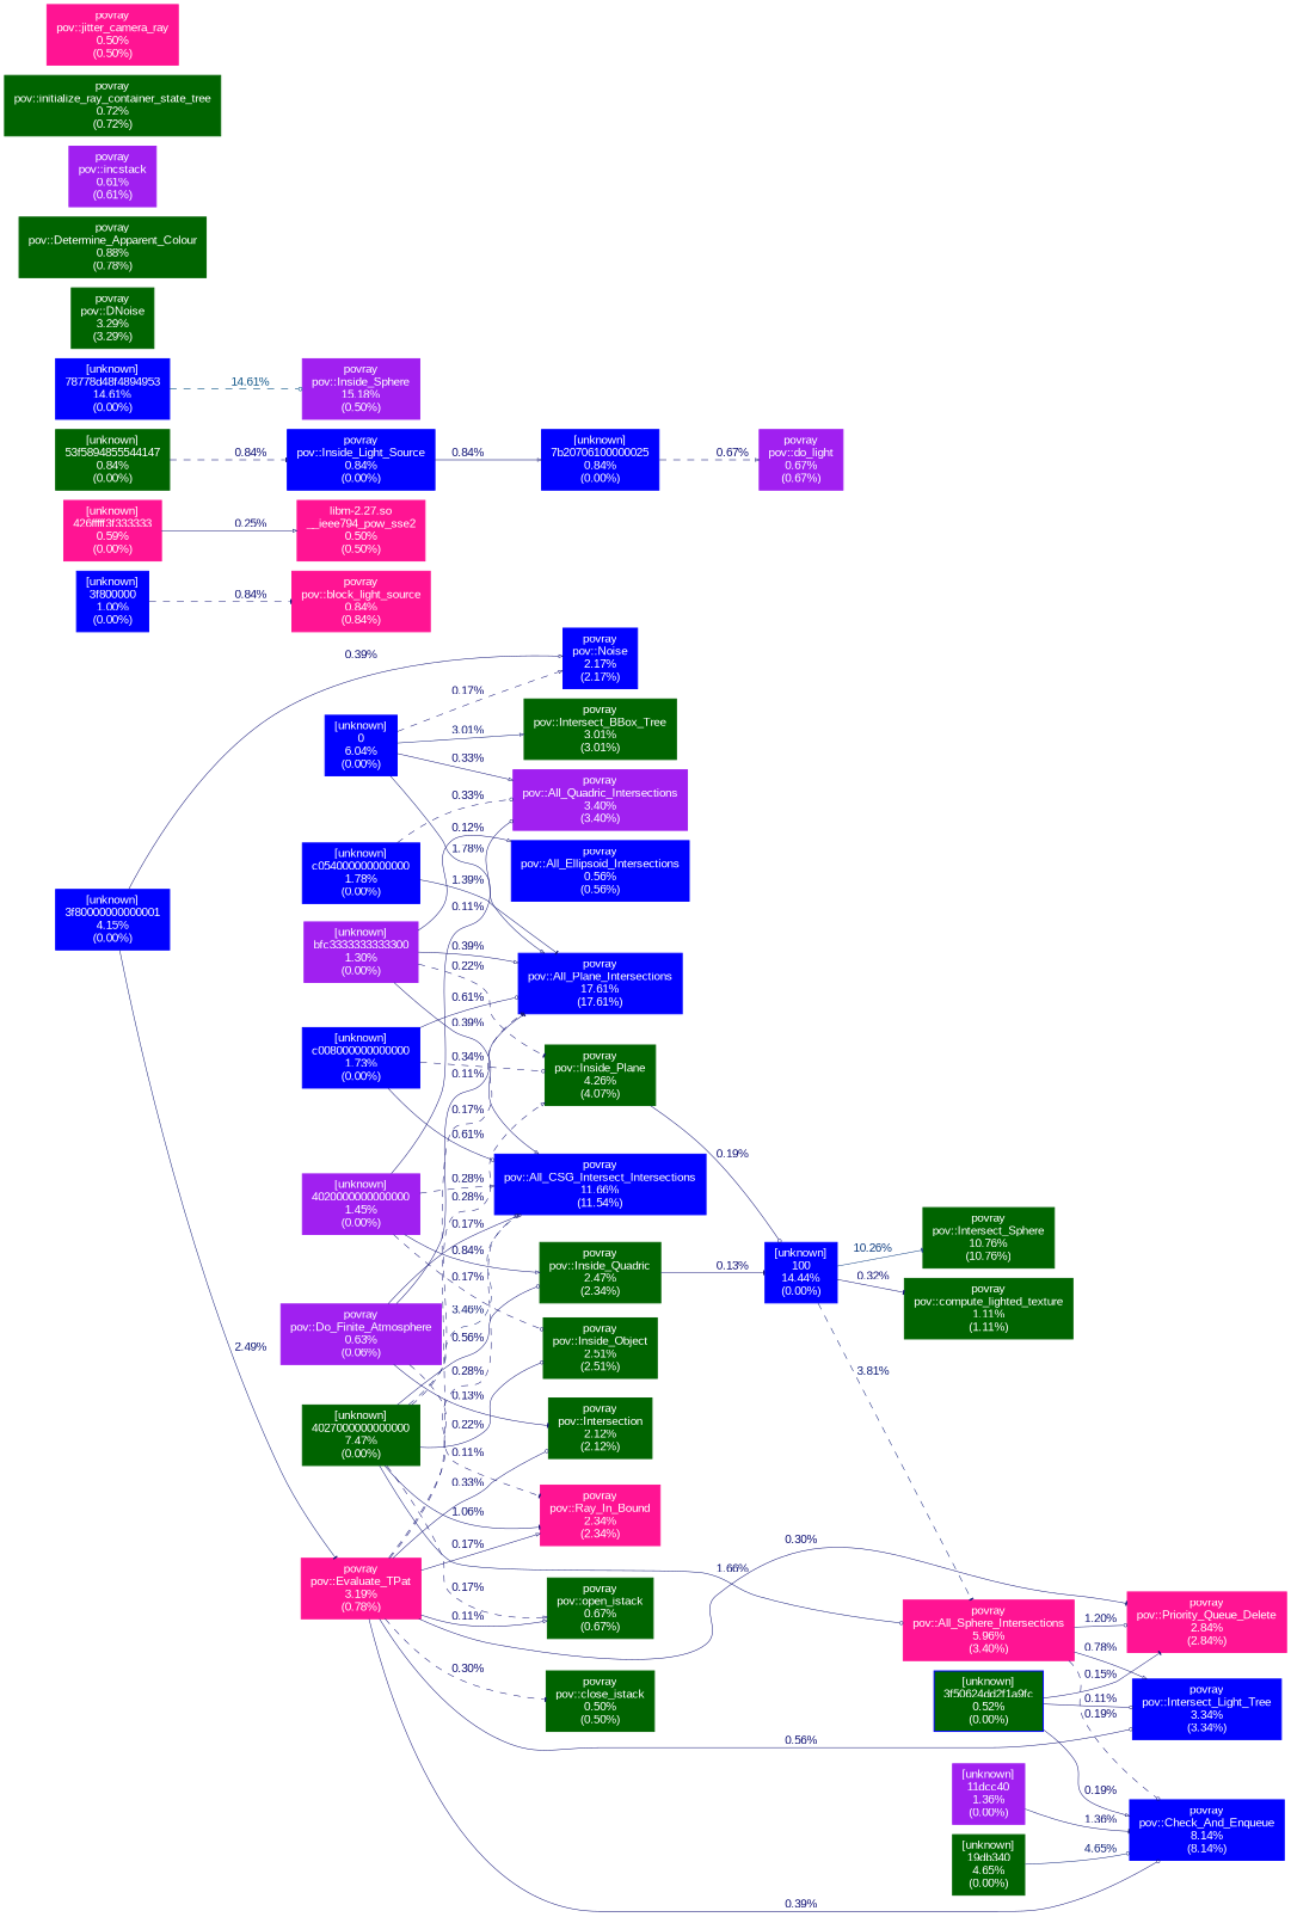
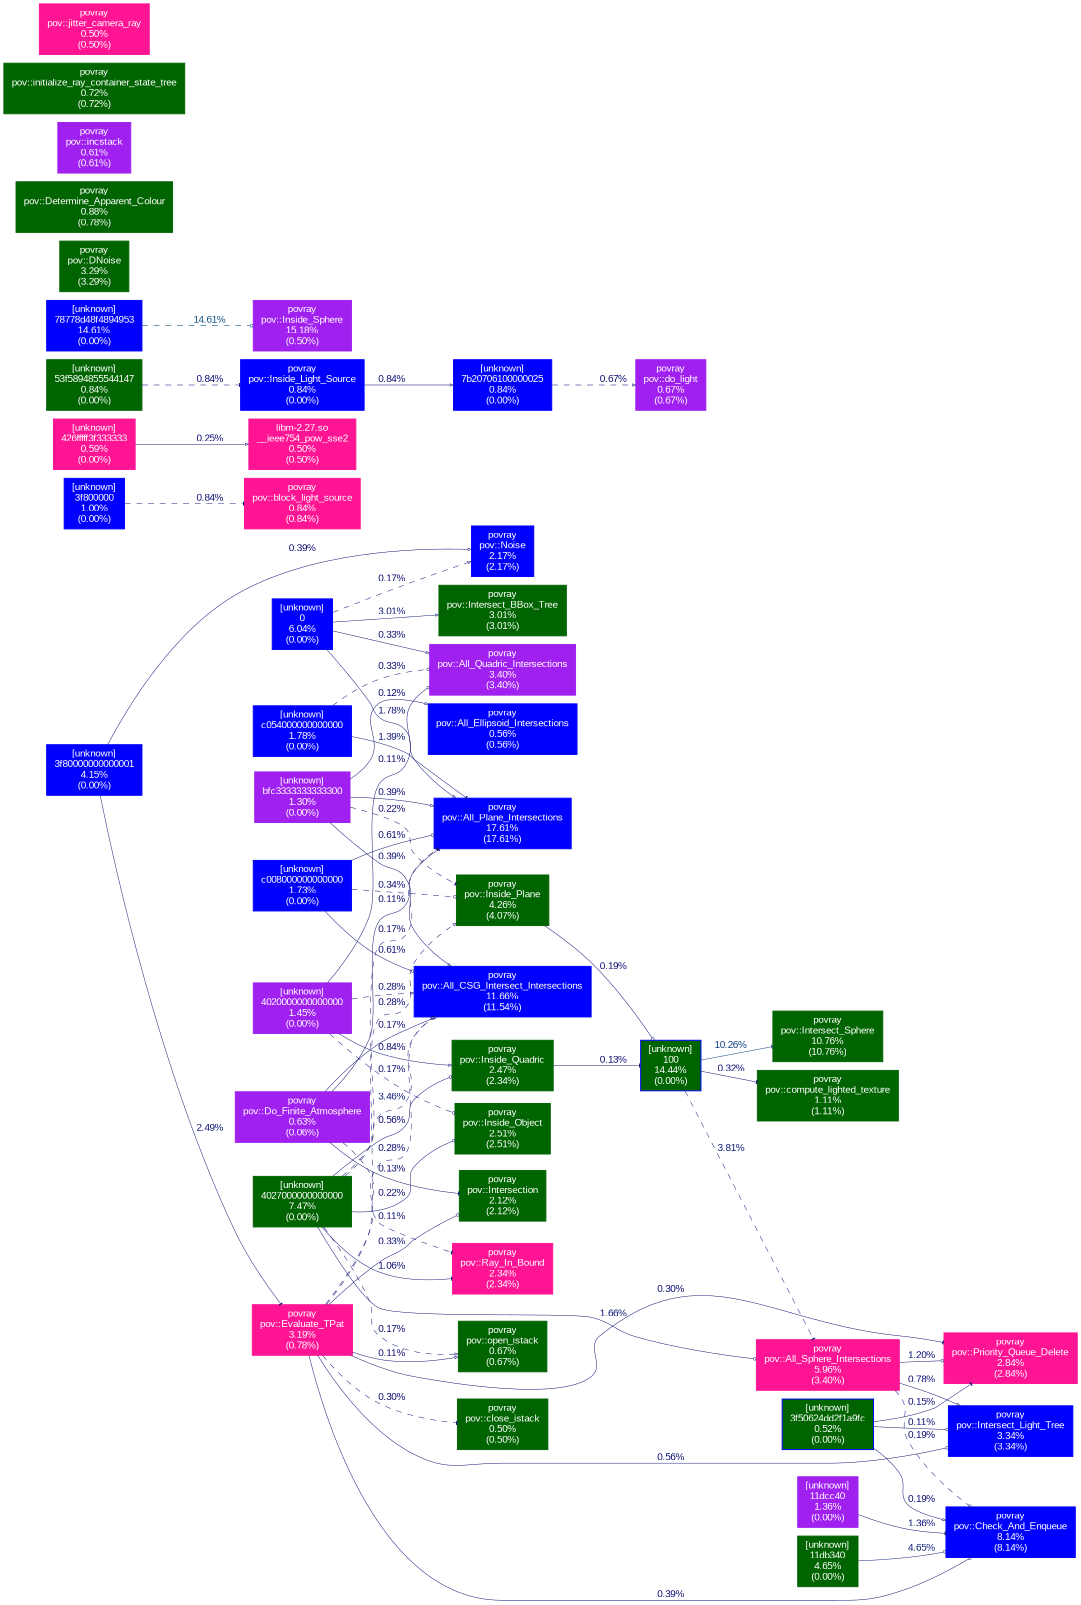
  digraph {
    fontname=Arial
    nodesep=0.125
    rankdir=LR
    ranksep=0.25
    node [color=blue fontcolor="#ffffff" fontname=Arial fontsize=10.00 shape=box style=filled]
    edge [arrowhead=odot arrowsize=0.35 color="#0d0e73" fontcolor="#0d0e73" fontname=Arial fontsize=10.00 labeldistance=0.50 penwidth=0.50 style=bold]
    n1 [height=0 label="[unknown]\n0\n6.04%\n(0.00%)" width=0]
    n2 [height=0 label="povray\npov::All_Plane_Intersections\n17.61%\n(17.61%)" width=0]
    n3 [color=purple height=0 label="povray\npov::All_Quadric_Intersections\n3.40%\n(3.40%)" width=0]
    n4 [color=darkgreen height=0 label="povray\npov::Intersect_BBox_Tree\n3.01%\n(3.01%)" width=0]
    n5 [height=0 label="povray\npov::Noise\n2.17%\n(2.17%)" width=0]
-   n6 [height=0 label="[unknown]\n100\n14.44%\n(0.00%)" width=0]
+   n6 [height=0 label="[unknown]\n100\n14.44%\n(0.00%)" width=0 fillcolor=darkgreen]
    n7 [color=deeppink height=0 label="povray\npov::All_Sphere_Intersections\n5.96%\n(3.40%)" width=0]
    n8 [color=darkgreen height=0 label="povray\npov::Intersect_Sphere\n10.76%\n(10.76%)" width=0]
    n9 [color=darkgreen height=0 label="povray\npov::compute_lighted_texture\n1.11%\n(1.11%)" width=0]
    n10 [height=0 label="povray\npov::Check_And_Enqueue\n8.14%\n(8.14%)" width=0]
    n11 [height=0 label="povray\npov::Intersect_Light_Tree\n3.34%\n(3.34%)" width=0]
    n12 [color=deeppink height=0 label="povray\npov::Priority_Queue_Delete\n2.84%\n(2.84%)" width=0]
-   n13 [color=darkgreen height=0 label="[unknown]\n19db340\n4.65%\n(0.00%)" width=0]
+   n13 [color=darkgreen height=0 label="[unknown]\n11db340\n4.65%\n(0.00%)" width=0]
    n14 [color=purple height=0 label="[unknown]\n11dcc40\n1.36%\n(0.00%)" width=0]
    n15 [fillcolor=darkgreen height=0 label="[unknown]\n3f50624dd2f1a9fc\n0.52%\n(0.00%)" width=0]
    n16 [height=0 label="[unknown]\n3f80000000000001\n4.15%\n(0.00%)" width=0]
    n17 [color=deeppink height=0 label="povray\npov::Evaluate_TPat\n3.19%\n(0.78%)" width=0]
    n18 [height=0 label="povray\npov::All_CSG_Intersect_Intersections\n11.66%\n(11.54%)" width=0]
    n19 [color=deeppink height=0 label="povray\npov::Ray_In_Bound\n2.34%\n(2.34%)" width=0]
    n20 [color=darkgreen height=0 label="povray\npov::open_istack\n0.67%\n(0.67%)" width=0]
    n21 [color=darkgreen height=0 label="povray\npov::Intersection\n2.12%\n(2.12%)" width=0]
    n22 [color=darkgreen height=0 label="povray\npov::close_istack\n0.50%\n(0.50%)" width=0]
    n23 [height=0 label="[unknown]\n3f800000\n1.00%\n(0.00%)" width=0]
    n24 [color=deeppink height=0 label="povray\npov::block_light_source\n0.84%\n(0.84%)" width=0]
    n25 [color=purple height=0 label="[unknown]\n4020000000000000\n1.45%\n(0.00%)" width=0]
    n26 [color=darkgreen height=0 label="povray\npov::Inside_Object\n2.51%\n(2.51%)" width=0]
    n27 [color=darkgreen height=0 label="povray\npov::Inside_Quadric\n2.47%\n(2.34%)" width=0]
    n28 [color=darkgreen height=0 label="[unknown]\n4027000000000000\n7.47%\n(0.00%)" width=0]
    n29 [color=darkgreen height=0 label="povray\npov::Inside_Plane\n4.26%\n(4.07%)" width=0]
    n30 [color=deeppink height=0 label="[unknown]\n426fffff3f333333\n0.59%\n(0.00%)" width=0]
-   n31 [color=deeppink height=0 label="libm-2.27.so\n__ieee794_pow_sse2\n0.50%\n(0.50%)" width=0]
+   n31 [color=deeppink height=0 label="libm-2.27.so\n__ieee754_pow_sse2\n0.50%\n(0.50%)" width=0]
    n32 [color=darkgreen height=0 label="[unknown]\n53f5894855544147\n0.84%\n(0.00%)" width=0]
    n33 [height=0 label="povray\npov::Inside_Light_Source\n0.84%\n(0.00%)" width=0]
    n34 [height=0 label="[unknown]\n7b20706100000025\n0.84%\n(0.00%)" width=0]
    n35 [color=purple height=0 label="povray\npov::do_light\n0.67%\n(0.67%)" width=0]
    n36 [height=0 label="[unknown]\n78778d48f4894953\n14.61%\n(0.00%)" width=0]
    n37 [color=purple height=0 label="povray\npov::Inside_Sphere\n15.18%\n(0.50%)" width=0]
    n38 [color=purple height=0 label="[unknown]\nbfc3333333333300\n1.30%\n(0.00%)" width=0]
    n39 [height=0 label="povray\npov::All_Ellipsoid_Intersections\n0.56%\n(0.56%)" width=0]
    n40 [height=0 label="[unknown]\nc008000000000000\n1.73%\n(0.00%)" width=0]
    n41 [height=0 label="[unknown]\nc054000000000000\n1.78%\n(0.00%)" width=0]
    n42 [color=darkgreen height=0 label="povray\npov::DNoise\n3.29%\n(3.29%)" width=0]
    n43 [color=darkgreen height=0 label="povray\npov::Determine_Apparent_Colour\n0.88%\n(0.78%)" width=0]
    n44 [color=purple height=0 label="povray\npov::Do_Finite_Atmosphere\n0.63%\n(0.06%)" width=0]
    n45 [color=purple height=0 label="povray\npov::incstack\n0.61%\n(0.61%)" width=0]
    n46 [color=darkgreen height=0 label="povray\npov::initialize_ray_container_state_tree\n0.72%\n(0.72%)" width=0]
    n47 [color=deeppink height=0 label="povray\npov::jitter_camera_ray\n0.50%\n(0.50%)" width=0]
    n1 -> n2 [arrowhead=onormal color="#0d1475" fontcolor="#0d1475" label="1.78%" style=solid]
    n1 -> n3 [arrowhead=onormal label="0.33%"]
    n1 -> n4 [arrowhead=onormal color="#0d1977" fontcolor="#0d1977" label="3.01%"]
    n1 -> n5 [arrowhead=onormal color="#0d0d73" fontcolor="#0d0d73" label="0.17%" style=dashed]
    n6 -> n7 [arrowhead=tee color="#0d1d78" fontcolor="#0d1d78" label="3.81%" style=dashed]
    n6 -> n8 [arrowhead=tee color="#0d3c80" fontcolor="#0d3c80" label="10.26%" style=solid]
    n6 -> n9 [arrowhead=tee label="0.32%" style=solid]
    n7 -> n10 [label="0.19%" style=dashed]
    n7 -> n11 [arrowhead=onormal color="#0d1074" fontcolor="#0d1074" label="0.78%"]
    n7 -> n12 [color="#0d1274" fontcolor="#0d1274" label="1.20%"]
    n13 -> n10 [color="#0d2179" fontcolor="#0d2179" label="4.65%" style=solid]
    n14 -> n10 [arrowhead=tee color="#0d1274" fontcolor="#0d1274" label="1.36%" style=solid]
    n15 -> n10 [arrowhead=onormal label="0.19%"]
    n15 -> n11 [color="#0d0d73" fontcolor="#0d0d73" label="0.11%"]
    n15 -> n12 [arrowhead=tee color="#0d0d73" fontcolor="#0d0d73" label="0.15%"]
    n16 -> n5 [arrowhead=onormal label="0.39%"]
    n16 -> n17 [arrowhead=tee color="#0d1776" fontcolor="#0d1776" label="2.49%" style=solid]
    n17 -> n2 [arrowhead=tee color="#0d0d73" fontcolor="#0d0d73" label="0.17%" style=dashed]
    n17 -> n10 [label="0.39%" style=solid]
    n17 -> n11 [color="#0d0f73" fontcolor="#0d0f73" label="0.56%"]
    n17 -> n12 [arrowhead=tee label="0.30%"]
    n17 -> n18 [label="0.28%" style=dashed]
-   n17 -> n19 [arrowhead=onormal color="#0d0d73" fontcolor="#0d0d73" label="0.17%"]
    n17 -> n20 [arrowhead=onormal color="#0d0d73" fontcolor="#0d0d73" label="0.11%"]
    n17 -> n21 [label="0.33%" style=solid]
    n17 -> n22 [arrowhead=tee color="#0d0d73" fontcolor="#0d0d73" label="0.30%" style=dashed]
    n23 -> n24 [arrowhead=tee color="#0d1074" fontcolor="#0d1074" label="0.84%" style=dashed]
    n25 -> n3 [color="#0d0d73" fontcolor="#0d0d73" label="0.11%"]
    n25 -> n18 [arrowhead=onormal label="0.28%" style=dashed]
    n25 -> n26 [color="#0d0d73" fontcolor="#0d0d73" label="0.17%" style=dashed]
    n25 -> n27 [arrowhead=onormal color="#0d1074" fontcolor="#0d1074" label="0.84%" style=solid]
    n27 -> n6 [arrowhead=tee color="#0d0d73" fontcolor="#0d0d73" label="0.13%"]
    n28 -> n7 [color="#0d1475" fontcolor="#0d1475" label="1.66%" style=solid]
    n28 -> n18 [color="#0d1b77" fontcolor="#0d1b77" label="3.46%" style=dashed]
    n28 -> n19 [arrowhead=tee color="#0d1174" fontcolor="#0d1174" label="1.06%" style=solid]
    n28 -> n20 [arrowhead=onormal color="#0d0d73" fontcolor="#0d0d73" label="0.17%" style=dashed]
    n28 -> n26 [label="0.22%" style=solid]
    n28 -> n27 [color="#0d0f73" fontcolor="#0d0f73" label="0.56%"]
    n28 -> n29 [arrowhead=onormal label="0.28%" style=dashed]
    n29 -> n6 [label="0.19%"]
    n30 -> n31 [arrowhead=onormal label="0.25%"]
    n32 -> n33 [arrowhead=tee color="#0d1074" fontcolor="#0d1074" label="0.84%" style=dashed]
    n33 -> n34 [arrowhead=onormal color="#0d1074" fontcolor="#0d1074" label="0.84%" style=solid]
    n34 -> n35 [arrowhead=onormal color="#0d1074" fontcolor="#0d1074" label="0.67%" style=dashed]
    n36 -> n37 [arrowsize=0.38 color="#0c5386" fontcolor="#0c5386" label="14.61%" labeldistance=0.58 penwidth=0.58 style=dashed]
    n38 -> n2 [arrowhead=onormal label="0.39%" style=solid]
    n38 -> n18 [arrowhead=onormal label="0.39%"]
    n38 -> n29 [arrowhead=tee label="0.22%" style=dashed]
    n38 -> n39 [arrowhead=onormal color="#0d0d73" fontcolor="#0d0d73" label="0.12%"]
    n40 -> n2 [color="#0d0f74" fontcolor="#0d0f74" label="0.61%" style=solid]
    n40 -> n18 [color="#0d0f74" fontcolor="#0d0f74" label="0.61%" style=solid]
    n40 -> n29 [label="0.34%" style=dashed]
    n41 -> n2 [arrowhead=tee color="#0d1375" fontcolor="#0d1375" label="1.39%"]
    n41 -> n3 [label="0.33%" style=dashed]
    n44 -> n2 [arrowhead=tee color="#0d0d73" fontcolor="#0d0d73" label="0.11%"]
    n44 -> n18 [color="#0d0d73" fontcolor="#0d0d73" label="0.17%" style=solid]
    n44 -> n19 [arrowhead=tee color="#0d0d73" fontcolor="#0d0d73" label="0.11%" style=dashed]
    n44 -> n21 [arrowhead=tee color="#0d0d73" fontcolor="#0d0d73" label="0.13%"]
  }
